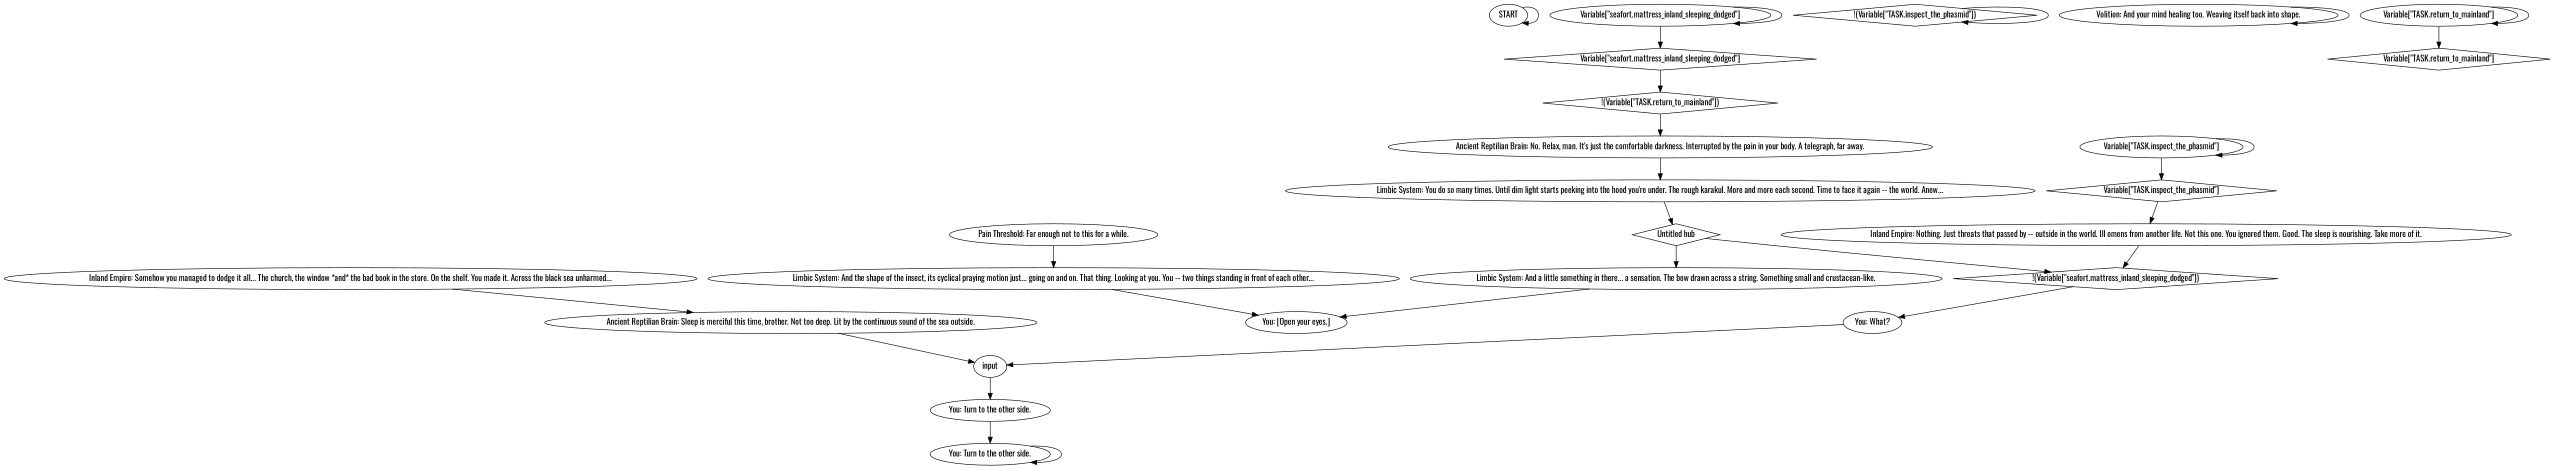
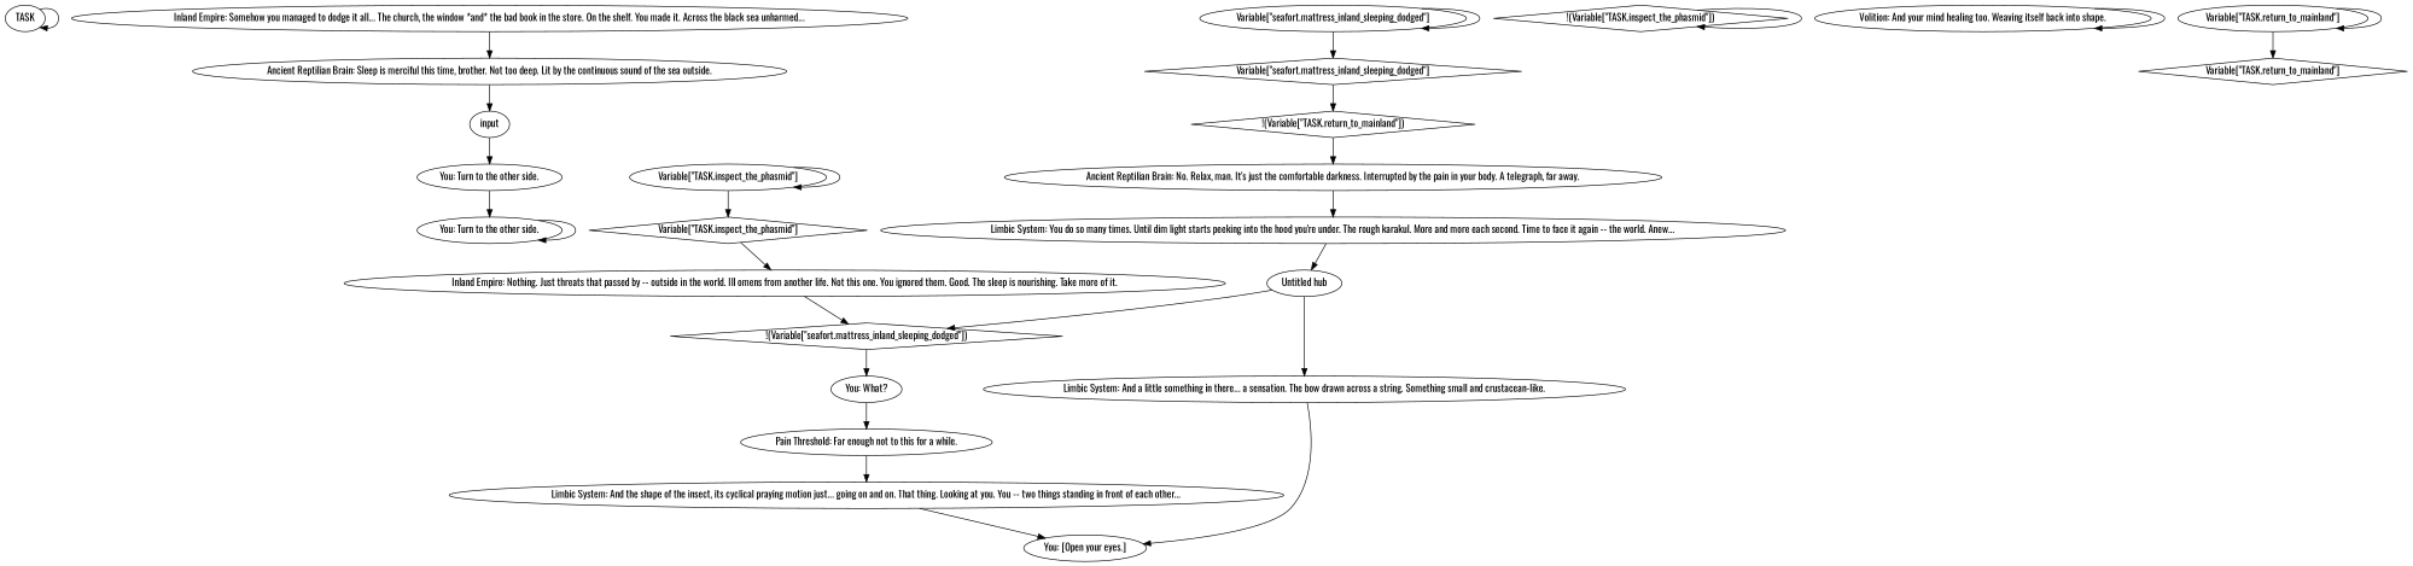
  digraph {
    fontname=Oswald
    node [fontname=Oswald]
    edge [fontname=Oswald]
-   n1 [label=START]
+   n1 [label=TASK]
    n2 [label=input]
    n3 [label="You: Turn to the other side."]
    n4 [label="You: Turn to the other side."]
    n5 [label="Variable[\"TASK.inspect_the_phasmid\"]"]
    n6 [label="Variable[\"TASK.inspect_the_phasmid\"]" shape=diamond]
    n7 [label="Inland Empire: Nothing. Just threats that passed by -- outside in the world. Ill omens from another life. Not this one. You ignored them. Good. The sleep is nourishing. Take more of it."]
    n8 [label="!(Variable[\"seafort.mattress_inland_sleeping_dodged\"])" shape=diamond]
    n9 [label="!(Variable[\"TASK.inspect_the_phasmid\"])" shape=diamond]
    n10 [label="Limbic System: And a little something in there... a sensation. The bow drawn across a string. Something small and crustacean-like."]
    n11 [label="You: [Open your eyes.]"]
    n12 [label="You: What?"]
    n13 [label="Pain Threshold: Far enough not to this for a while."]
    n14 [label="Limbic System: And the shape of the insect, its cyclical praying motion just... going on and on. That thing. Looking at you. You -- two things standing in front of each other..."]
    n15 [label="Ancient Reptilian Brain: Sleep is merciful this time, brother. Not too deep. Lit by the continuous sound of the sea outside."]
    n16 [label="Variable[\"seafort.mattress_inland_sleeping_dodged\"]"]
    n17 [label="Variable[\"seafort.mattress_inland_sleeping_dodged\"]" shape=diamond]
    n18 [label="!(Variable[\"TASK.return_to_mainland\"])" shape=diamond]
    n19 [label="Ancient Reptilian Brain: No. Relax, man. It's just the comfortable darkness. Interrupted by the pain in your body. A telegraph, far away."]
    n20 [label="Limbic System: You do so many times. Until dim light starts peeking into the hood you're under. The rough karakul. More and more each second. Time to face it again -- the world. Anew..."]
-   n21 [label="Untitled hub" shape=diamond]
+   n21 [label="Untitled hub"]
    n22 [label="Volition: And your mind healing too. Weaving itself back into shape."]
    n23 [label="Variable[\"TASK.return_to_mainland\"]"]
    n24 [label="Variable[\"TASK.return_to_mainland\"]" shape=diamond]
    n25 [label="Inland Empire: Somehow you managed to dodge it all... The church, the window *and* the bad book in the store. On the shelf. You made it. Across the black sea unharmed..."]
    n1 -> n1
    n2 -> n3
    n3 -> n4
    n4 -> n4
    n5 -> n5
    n5 -> n6
    n6 -> n7
    n7 -> n8
    n8 -> n12
    n9 -> n9
    n10 -> n11
-   n12 -> n2
+   n12 -> n13
    n13 -> n14
    n14 -> n11
    n15 -> n2
    n16 -> n16
    n16 -> n17
    n17 -> n18
    n18 -> n19
    n19 -> n20
    n20 -> n21
    n21 -> n8
    n21 -> n10
    n22 -> n22
    n23 -> n23
    n23 -> n24
    n25 -> n15
  }
